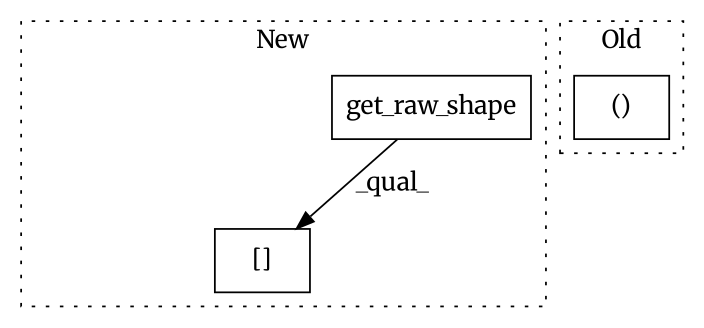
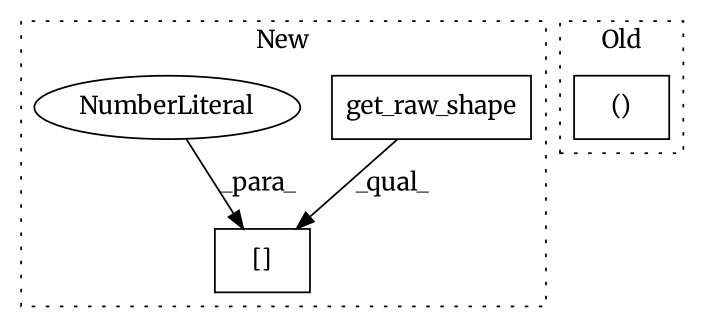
  digraph {
    fontname=Merriweather
    node [shape=box fontname=Merriweather]
    edge [fontname=Merriweather]
    n1 [a=32 l=15 label=get_raw_shape s=572]
    n2 [a=2 l="23,1" label="[]" s="565,589"]
+   n3 [a=34 l=1 label=NumberLiteral s=588 shape=ellipse]
    n4 [a=106 l=20 label="()" s=400]
    subgraph cluster_1 {
      label=New
      style=dotted
      n1
      n2
+     n3
    }
    subgraph cluster_2 {
      label=Old
      style=dotted
      n4
    }
    n1 -> n2 [label=_qual_]
+   n3 -> n2 [label=_para_]
  }
